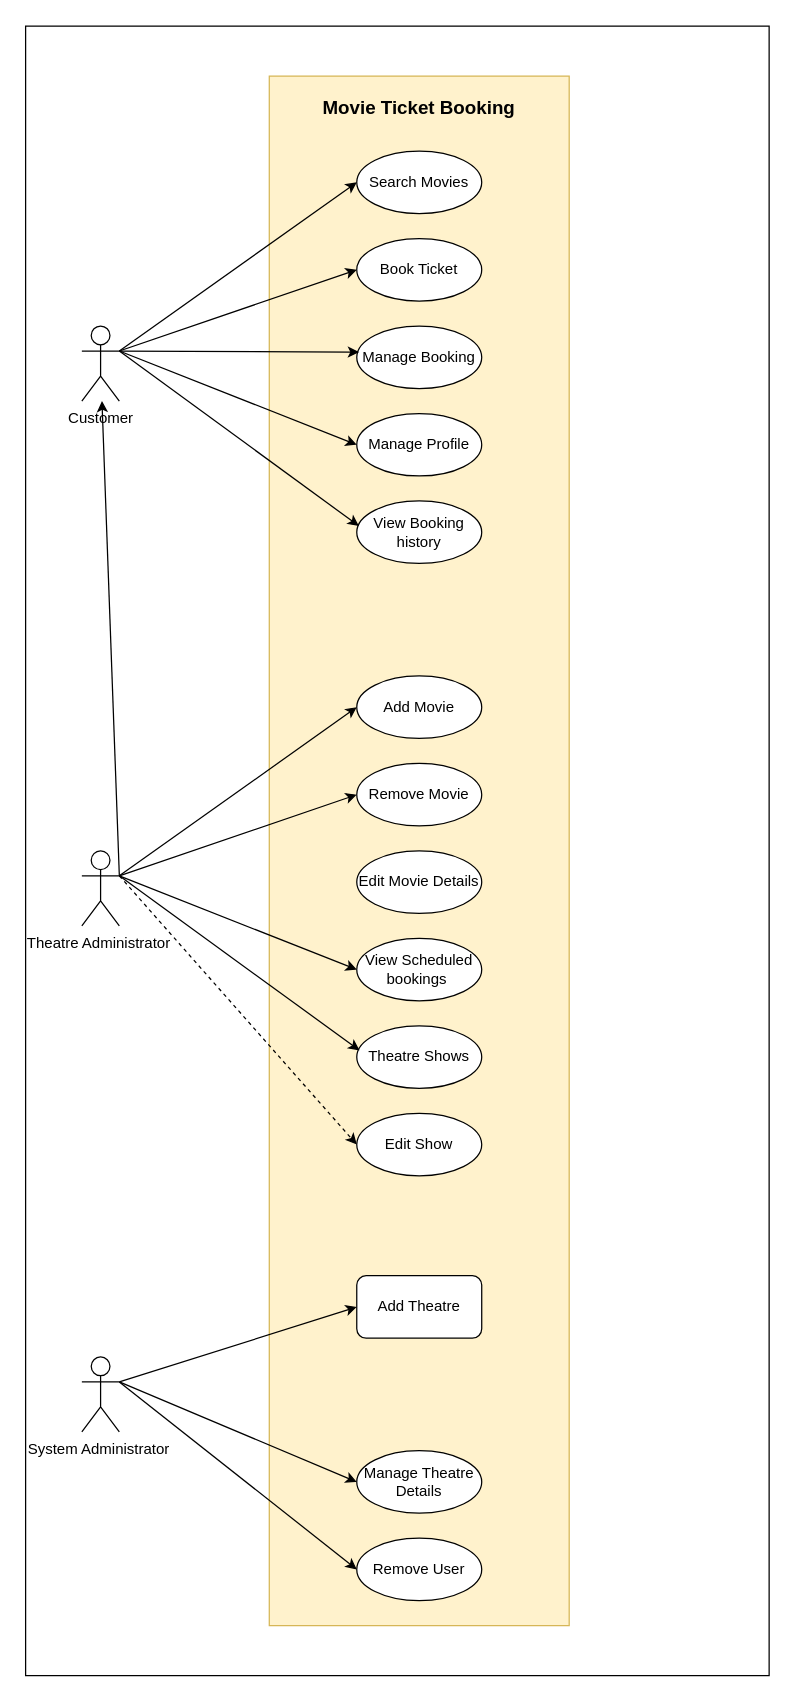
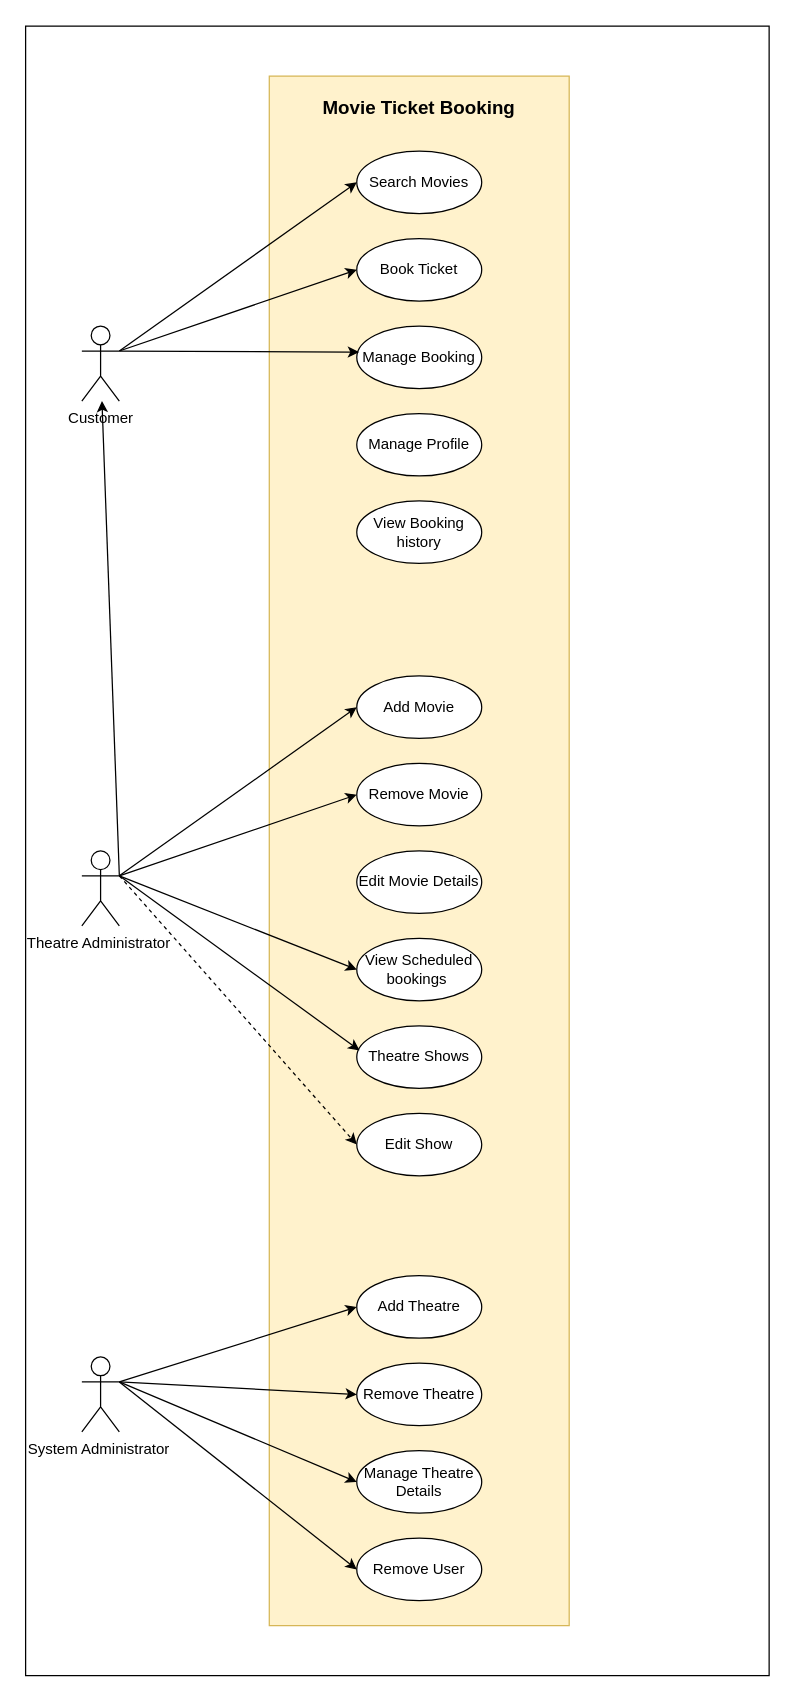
  <mxCell id="0" />
  <mxCell id="1" parent="0" />
  <mxCell id="2" value="" style="rounded=0;whiteSpace=wrap;html=1;" vertex="1" parent="1"><mxGeometry x="20" width="595" height="1320" as="geometry" y="20" /></mxCell>
  <mxCell id="3" value="" style="rounded=0;whiteSpace=wrap;html=1;fillColor=#fff2cc;strokeColor=#d6b656;" parent="1" vertex="1"><mxGeometry x="215" y="60" width="240" height="1240" as="geometry" /></mxCell>
  <mxCell id="4" value="&lt;b&gt;&lt;font style=&quot;font-size: 15px;&quot;&gt;Movie Ticket Booking&lt;/font&gt;&lt;/b&gt;" style="text;html=1;strokeColor=none;fillColor=none;align=center;verticalAlign=middle;whiteSpace=wrap;rounded=0;" parent="1" vertex="1"><mxGeometry x="245" y="70" width="180" height="30" as="geometry" /></mxCell>
  <mxCell id="5" value="Customer&lt;br&gt;" style="shape=umlActor;verticalLabelPosition=bottom;verticalAlign=top;html=1;outlineConnect=0;comic=0;" parent="1" vertex="1"><mxGeometry x="65" y="260" width="30" height="60" as="geometry" /></mxCell>
  <mxCell id="6" value="Search Movies" style="ellipse;whiteSpace=wrap;html=1;" parent="1" vertex="1"><mxGeometry x="285" y="120" width="100" height="50" as="geometry" /></mxCell>
  <mxCell id="7" value="Book Ticket" style="ellipse;whiteSpace=wrap;html=1;" parent="1" vertex="1"><mxGeometry x="285" y="190" width="100" height="50" as="geometry" /></mxCell>
  <mxCell id="8" value="Manage Booking" style="ellipse;whiteSpace=wrap;html=1;" parent="1" vertex="1"><mxGeometry x="285" y="260" width="100" height="50" as="geometry" /></mxCell>
  <mxCell id="9" value="" style="endArrow=classic;html=1;rounded=0;entryX=0;entryY=0.5;entryDx=0;entryDy=0;exitX=1;exitY=0.333;exitDx=0;exitDy=0;exitPerimeter=0;" parent="1" source="5" target="6" edge="1"><mxGeometry width="50" height="50" relative="1" as="geometry"><mxPoint x="105" y="220" as="sourcePoint" /><mxPoint x="155" y="170" as="targetPoint" /></mxGeometry></mxCell>
  <mxCell id="10" value="" style="endArrow=classic;html=1;rounded=0;exitX=1;exitY=0.333;exitDx=0;exitDy=0;exitPerimeter=0;entryX=0;entryY=0.5;entryDx=0;entryDy=0;" parent="1" source="5" target="7" edge="1"><mxGeometry width="50" height="50" relative="1" as="geometry"><mxPoint x="275" y="290" as="sourcePoint" /><mxPoint x="325" y="240" as="targetPoint" /></mxGeometry></mxCell>
  <mxCell id="11" value="" style="endArrow=classic;html=1;rounded=0;exitX=1;exitY=0.333;exitDx=0;exitDy=0;exitPerimeter=0;entryX=0.018;entryY=0.417;entryDx=0;entryDy=0;entryPerimeter=0;" parent="1" source="5" target="8" edge="1"><mxGeometry width="50" height="50" relative="1" as="geometry"><mxPoint x="275" y="290" as="sourcePoint" /><mxPoint x="325" y="240" as="targetPoint" /></mxGeometry></mxCell>
  <mxCell id="12" value="Manage Profile" style="ellipse;whiteSpace=wrap;html=1;" parent="1" vertex="1"><mxGeometry x="285" y="330" width="100" height="50" as="geometry" /></mxCell>
  <mxCell id="13" value="View Booking history" style="ellipse;whiteSpace=wrap;html=1;" parent="1" vertex="1"><mxGeometry x="285" y="400" width="100" height="50" as="geometry" /></mxCell>
- <mxCell id="14" value="" style="endArrow=classic;html=1;rounded=0;entryX=0;entryY=0.5;entryDx=0;entryDy=0;exitX=1;exitY=0.333;exitDx=0;exitDy=0;exitPerimeter=0;" parent="1" source="5" target="12" edge="1"><mxGeometry width="50" height="50" relative="1" as="geometry"><mxPoint x="105" y="220" as="sourcePoint" /><mxPoint x="325" y="310" as="targetPoint" /></mxGeometry></mxCell>
- <mxCell id="15" value="" style="endArrow=classic;html=1;rounded=0;entryX=0.017;entryY=0.4;entryDx=0;entryDy=0;entryPerimeter=0;exitX=1;exitY=0.333;exitDx=0;exitDy=0;exitPerimeter=0;" parent="1" source="5" target="13" edge="1"><mxGeometry width="50" height="50" relative="1" as="geometry"><mxPoint x="105" y="220" as="sourcePoint" /><mxPoint x="325" y="310" as="targetPoint" /></mxGeometry></mxCell>
  <mxCell id="16" value="Theatre Administrator&amp;nbsp;" style="shape=umlActor;verticalLabelPosition=bottom;verticalAlign=top;html=1;outlineConnect=0;" parent="1" vertex="1"><mxGeometry x="65" y="680" width="30" height="60" as="geometry" /></mxCell>
  <mxCell id="17" value="Add Movie" style="ellipse;whiteSpace=wrap;html=1;" parent="1" vertex="1"><mxGeometry x="285" y="540" width="100" height="50" as="geometry" /></mxCell>
  <mxCell id="18" value="Remove Movie" style="ellipse;whiteSpace=wrap;html=1;" parent="1" vertex="1"><mxGeometry x="285" y="610" width="100" height="50" as="geometry" /></mxCell>
  <mxCell id="19" value="" style="endArrow=classic;html=1;rounded=0;exitX=1;exitY=0.333;exitDx=0;exitDy=0;exitPerimeter=0;entryX=0;entryY=0.5;entryDx=0;entryDy=0;" parent="1" source="16" target="17" edge="1"><mxGeometry width="50" height="50" relative="1" as="geometry"><mxPoint x="275" y="570" as="sourcePoint" /><mxPoint x="325" y="520" as="targetPoint" /></mxGeometry></mxCell>
  <mxCell id="20" value="" style="endArrow=classic;html=1;rounded=0;exitX=1;exitY=0.333;exitDx=0;exitDy=0;exitPerimeter=0;entryX=0;entryY=0.5;entryDx=0;entryDy=0;" parent="1" source="16" target="18" edge="1"><mxGeometry width="50" height="50" relative="1" as="geometry"><mxPoint x="275" y="570" as="sourcePoint" /><mxPoint x="325" y="520" as="targetPoint" /></mxGeometry></mxCell>
  <mxCell id="21" value="Edit Movie Details" style="ellipse;whiteSpace=wrap;html=1;" parent="1" vertex="1"><mxGeometry x="285" y="680" width="100" height="50" as="geometry" /></mxCell>
  <mxCell id="22" value="" style="endArrow=classic;html=1;rounded=0;exitX=1;exitY=0.333;exitDx=0;exitDy=0;exitPerimeter=0;" parent="1" source="16" target="5" edge="1"><mxGeometry width="50" height="50" relative="1" as="geometry"><mxPoint x="275" y="730" as="sourcePoint" /><mxPoint x="325" y="680" as="targetPoint" /></mxGeometry></mxCell>
  <mxCell id="23" value="View Scheduled bookings&amp;nbsp;" style="ellipse;whiteSpace=wrap;html=1;" parent="1" vertex="1"><mxGeometry x="285" y="750" width="100" height="50" as="geometry" /></mxCell>
  <mxCell id="24" value="" style="endArrow=classic;html=1;rounded=0;exitX=1;exitY=0.333;exitDx=0;exitDy=0;exitPerimeter=0;entryX=0;entryY=0.5;entryDx=0;entryDy=0;" parent="1" source="16" target="23" edge="1"><mxGeometry width="50" height="50" relative="1" as="geometry"><mxPoint x="275" y="730" as="sourcePoint" /><mxPoint x="325" y="680" as="targetPoint" /></mxGeometry></mxCell>
  <mxCell id="25" value="Theatre Shows" style="ellipse;whiteSpace=wrap;html=1;" parent="1" vertex="1"><mxGeometry x="285" y="820" width="100" height="50" as="geometry" /></mxCell>
  <mxCell id="26" value="Edit Show" style="ellipse;whiteSpace=wrap;html=1;" parent="1" vertex="1"><mxGeometry x="285" y="890" width="100" height="50" as="geometry" /></mxCell>
  <mxCell id="27" value="" style="endArrow=classic;html=1;rounded=0;exitX=1;exitY=0.333;exitDx=0;exitDy=0;exitPerimeter=0;entryX=0.022;entryY=0.393;entryDx=0;entryDy=0;entryPerimeter=0;" parent="1" source="16" target="25" edge="1"><mxGeometry width="50" height="50" relative="1" as="geometry"><mxPoint x="275" y="770" as="sourcePoint" /><mxPoint x="325" y="720" as="targetPoint" /></mxGeometry></mxCell>
  <mxCell id="28" value="" style="endArrow=classic;html=1;rounded=0;exitX=1;exitY=0.333;exitDx=0;exitDy=0;exitPerimeter=0;entryX=0;entryY=0.5;entryDx=0;entryDy=0;dashed=1;" parent="1" source="16" target="26" edge="1"><mxGeometry width="50" height="50" relative="1" as="geometry"><mxPoint x="275" y="770" as="sourcePoint" /><mxPoint x="325" y="720" as="targetPoint" /></mxGeometry></mxCell>
  <mxCell id="29" value="System Administrator&amp;nbsp;" style="shape=umlActor;verticalLabelPosition=bottom;verticalAlign=top;html=1;outlineConnect=0;" vertex="1" parent="1"><mxGeometry x="65" y="1085" width="30" height="60" as="geometry" /></mxCell>
- <mxCell id="30" value="Add Theatre" style="whiteSpace=wrap;html=1;rounded=1;" vertex="1" parent="1"><mxGeometry x="285" y="1020" width="100" height="50" as="geometry" /></mxCell>
+ <mxCell id="30" value="Add Theatre" style="ellipse;whiteSpace=wrap;html=1;" vertex="1" parent="1"><mxGeometry x="285" y="1020" width="100" height="50" as="geometry" /></mxCell>
+ <mxCell id="31" value="Remove Theatre" style="ellipse;whiteSpace=wrap;html=1;" vertex="1" parent="1"><mxGeometry x="285" y="1090" width="100" height="50" as="geometry" /></mxCell>
  <mxCell id="32" value="Remove User" style="ellipse;whiteSpace=wrap;html=1;" vertex="1" parent="1"><mxGeometry x="285" y="1230" width="100" height="50" as="geometry" /></mxCell>
  <mxCell id="33" value="Manage Theatre Details" style="ellipse;whiteSpace=wrap;html=1;" vertex="1" parent="1"><mxGeometry x="285" y="1160" width="100" height="50" as="geometry" /></mxCell>
  <mxCell id="34" value="" style="endArrow=classic;html=1;rounded=0;entryX=0;entryY=0.5;entryDx=0;entryDy=0;exitX=1;exitY=0.333;exitDx=0;exitDy=0;exitPerimeter=0;" edge="1" parent="1" source="29" target="30"><mxGeometry width="50" height="50" relative="1" as="geometry"><mxPoint x="155" y="1135" as="sourcePoint" /><mxPoint x="205" y="1085" as="targetPoint" /></mxGeometry></mxCell>
+ <mxCell id="35" value="" style="endArrow=classic;html=1;rounded=0;entryX=0;entryY=0.5;entryDx=0;entryDy=0;exitX=1;exitY=0.333;exitDx=0;exitDy=0;exitPerimeter=0;" edge="1" parent="1" source="29" target="31"><mxGeometry width="50" height="50" relative="1" as="geometry"><mxPoint x="195" y="1160" as="sourcePoint" /><mxPoint x="245" y="1110" as="targetPoint" /></mxGeometry></mxCell>
  <mxCell id="36" value="" style="endArrow=classic;html=1;rounded=0;entryX=0;entryY=0.5;entryDx=0;entryDy=0;exitX=1;exitY=0.333;exitDx=0;exitDy=0;exitPerimeter=0;" edge="1" parent="1" source="29" target="33"><mxGeometry width="50" height="50" relative="1" as="geometry"><mxPoint x="165" y="1200" as="sourcePoint" /><mxPoint x="205" y="1170" as="targetPoint" /></mxGeometry></mxCell>
  <mxCell id="37" value="" style="endArrow=classic;html=1;rounded=0;entryX=0;entryY=0.5;entryDx=0;entryDy=0;exitX=1;exitY=0.333;exitDx=0;exitDy=0;exitPerimeter=0;" edge="1" parent="1" source="29" target="32"><mxGeometry width="50" height="50" relative="1" as="geometry"><mxPoint x="125" y="1270" as="sourcePoint" /><mxPoint x="175" y="1220" as="targetPoint" /></mxGeometry></mxCell>
